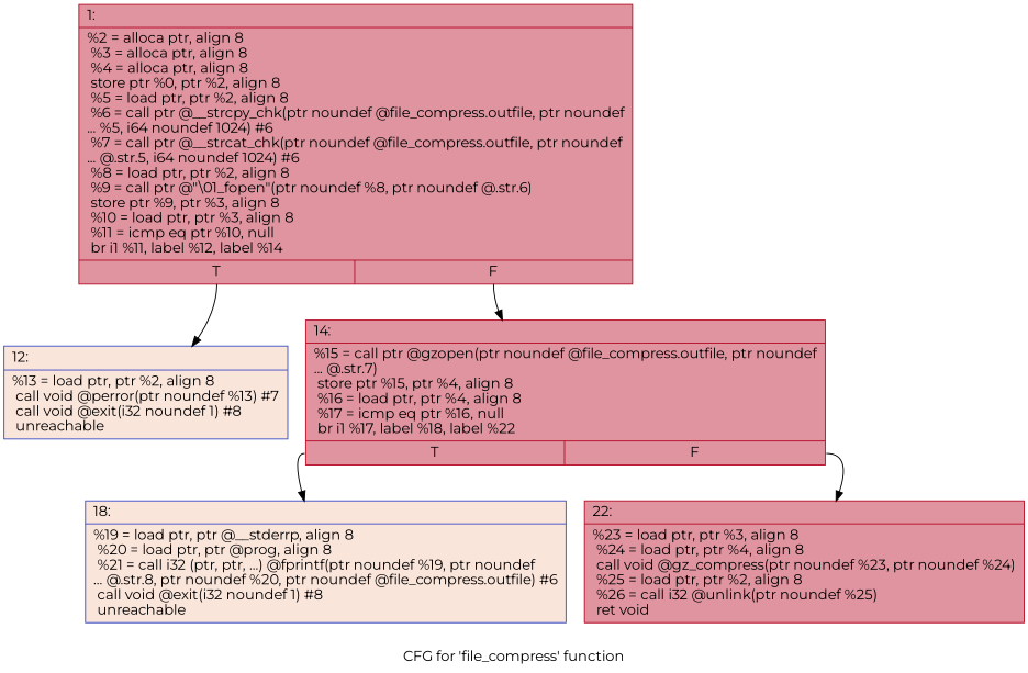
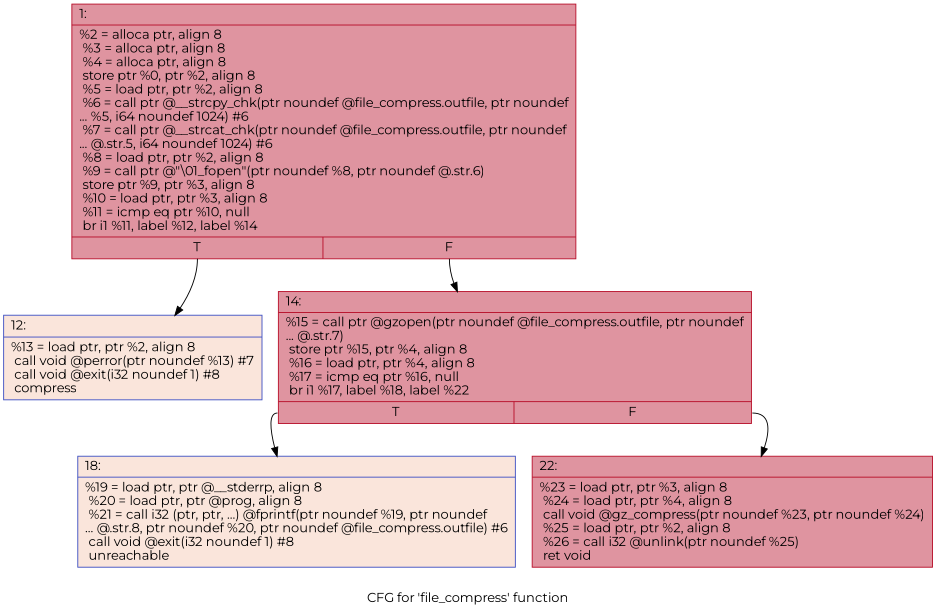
  digraph {
    label="CFG for 'file_compress' function"
    fontname=Montserrat
    node [color="#b70d28ff" fillcolor="#b70d2870" fontname=Montserrat shape=record style=filled]
    edge [tailport=s0 fontname=Montserrat]
    n1 [label="{1:\l|  %2 = alloca ptr, align 8\l  %3 = alloca ptr, align 8\l  %4 = alloca ptr, align 8\l  store ptr %0, ptr %2, align 8\l  %5 = load ptr, ptr %2, align 8\l  %6 = call ptr @__strcpy_chk(ptr noundef @file_compress.outfile, ptr noundef\l... %5, i64 noundef 1024) #6\l  %7 = call ptr @__strcat_chk(ptr noundef @file_compress.outfile, ptr noundef\l... @.str.5, i64 noundef 1024) #6\l  %8 = load ptr, ptr %2, align 8\l  %9 = call ptr @\"\\01_fopen\"(ptr noundef %8, ptr noundef @.str.6)\l  store ptr %9, ptr %3, align 8\l  %10 = load ptr, ptr %3, align 8\l  %11 = icmp eq ptr %10, null\l  br i1 %11, label %12, label %14\l|{<s0>T|<s1>F}}"]
-   n2 [color="#3d50c3ff" fillcolor="#f4c5ad70" label="{12:\l|  %13 = load ptr, ptr %2, align 8\l  call void @perror(ptr noundef %13) #7\l  call void @exit(i32 noundef 1) #8\l  unreachable\l}"]
+   n2 [color="#3d50c3ff" fillcolor="#f4c5ad70" label="{12:\l|  %13 = load ptr, ptr %2, align 8\l  call void @perror(ptr noundef %13) #7\l  call void @exit(i32 noundef 1) #8\l  compress\l}"]
    n3 [label="{14:\l|  %15 = call ptr @gzopen(ptr noundef @file_compress.outfile, ptr noundef\l... @.str.7)\l  store ptr %15, ptr %4, align 8\l  %16 = load ptr, ptr %4, align 8\l  %17 = icmp eq ptr %16, null\l  br i1 %17, label %18, label %22\l|{<s0>T|<s1>F}}"]
    n4 [color="#3d50c3ff" fillcolor="#f4c5ad70" label="{18:\l|  %19 = load ptr, ptr @__stderrp, align 8\l  %20 = load ptr, ptr @prog, align 8\l  %21 = call i32 (ptr, ptr, ...) @fprintf(ptr noundef %19, ptr noundef\l... @.str.8, ptr noundef %20, ptr noundef @file_compress.outfile) #6\l  call void @exit(i32 noundef 1) #8\l  unreachable\l}"]
    n5 [label="{22:\l|  %23 = load ptr, ptr %3, align 8\l  %24 = load ptr, ptr %4, align 8\l  call void @gz_compress(ptr noundef %23, ptr noundef %24)\l  %25 = load ptr, ptr %2, align 8\l  %26 = call i32 @unlink(ptr noundef %25)\l  ret void\l}"]
    n1 -> n2
    n1 -> n3 [tailport=s1]
    n3 -> n4
    n3 -> n5 [tailport=s1]
  }
